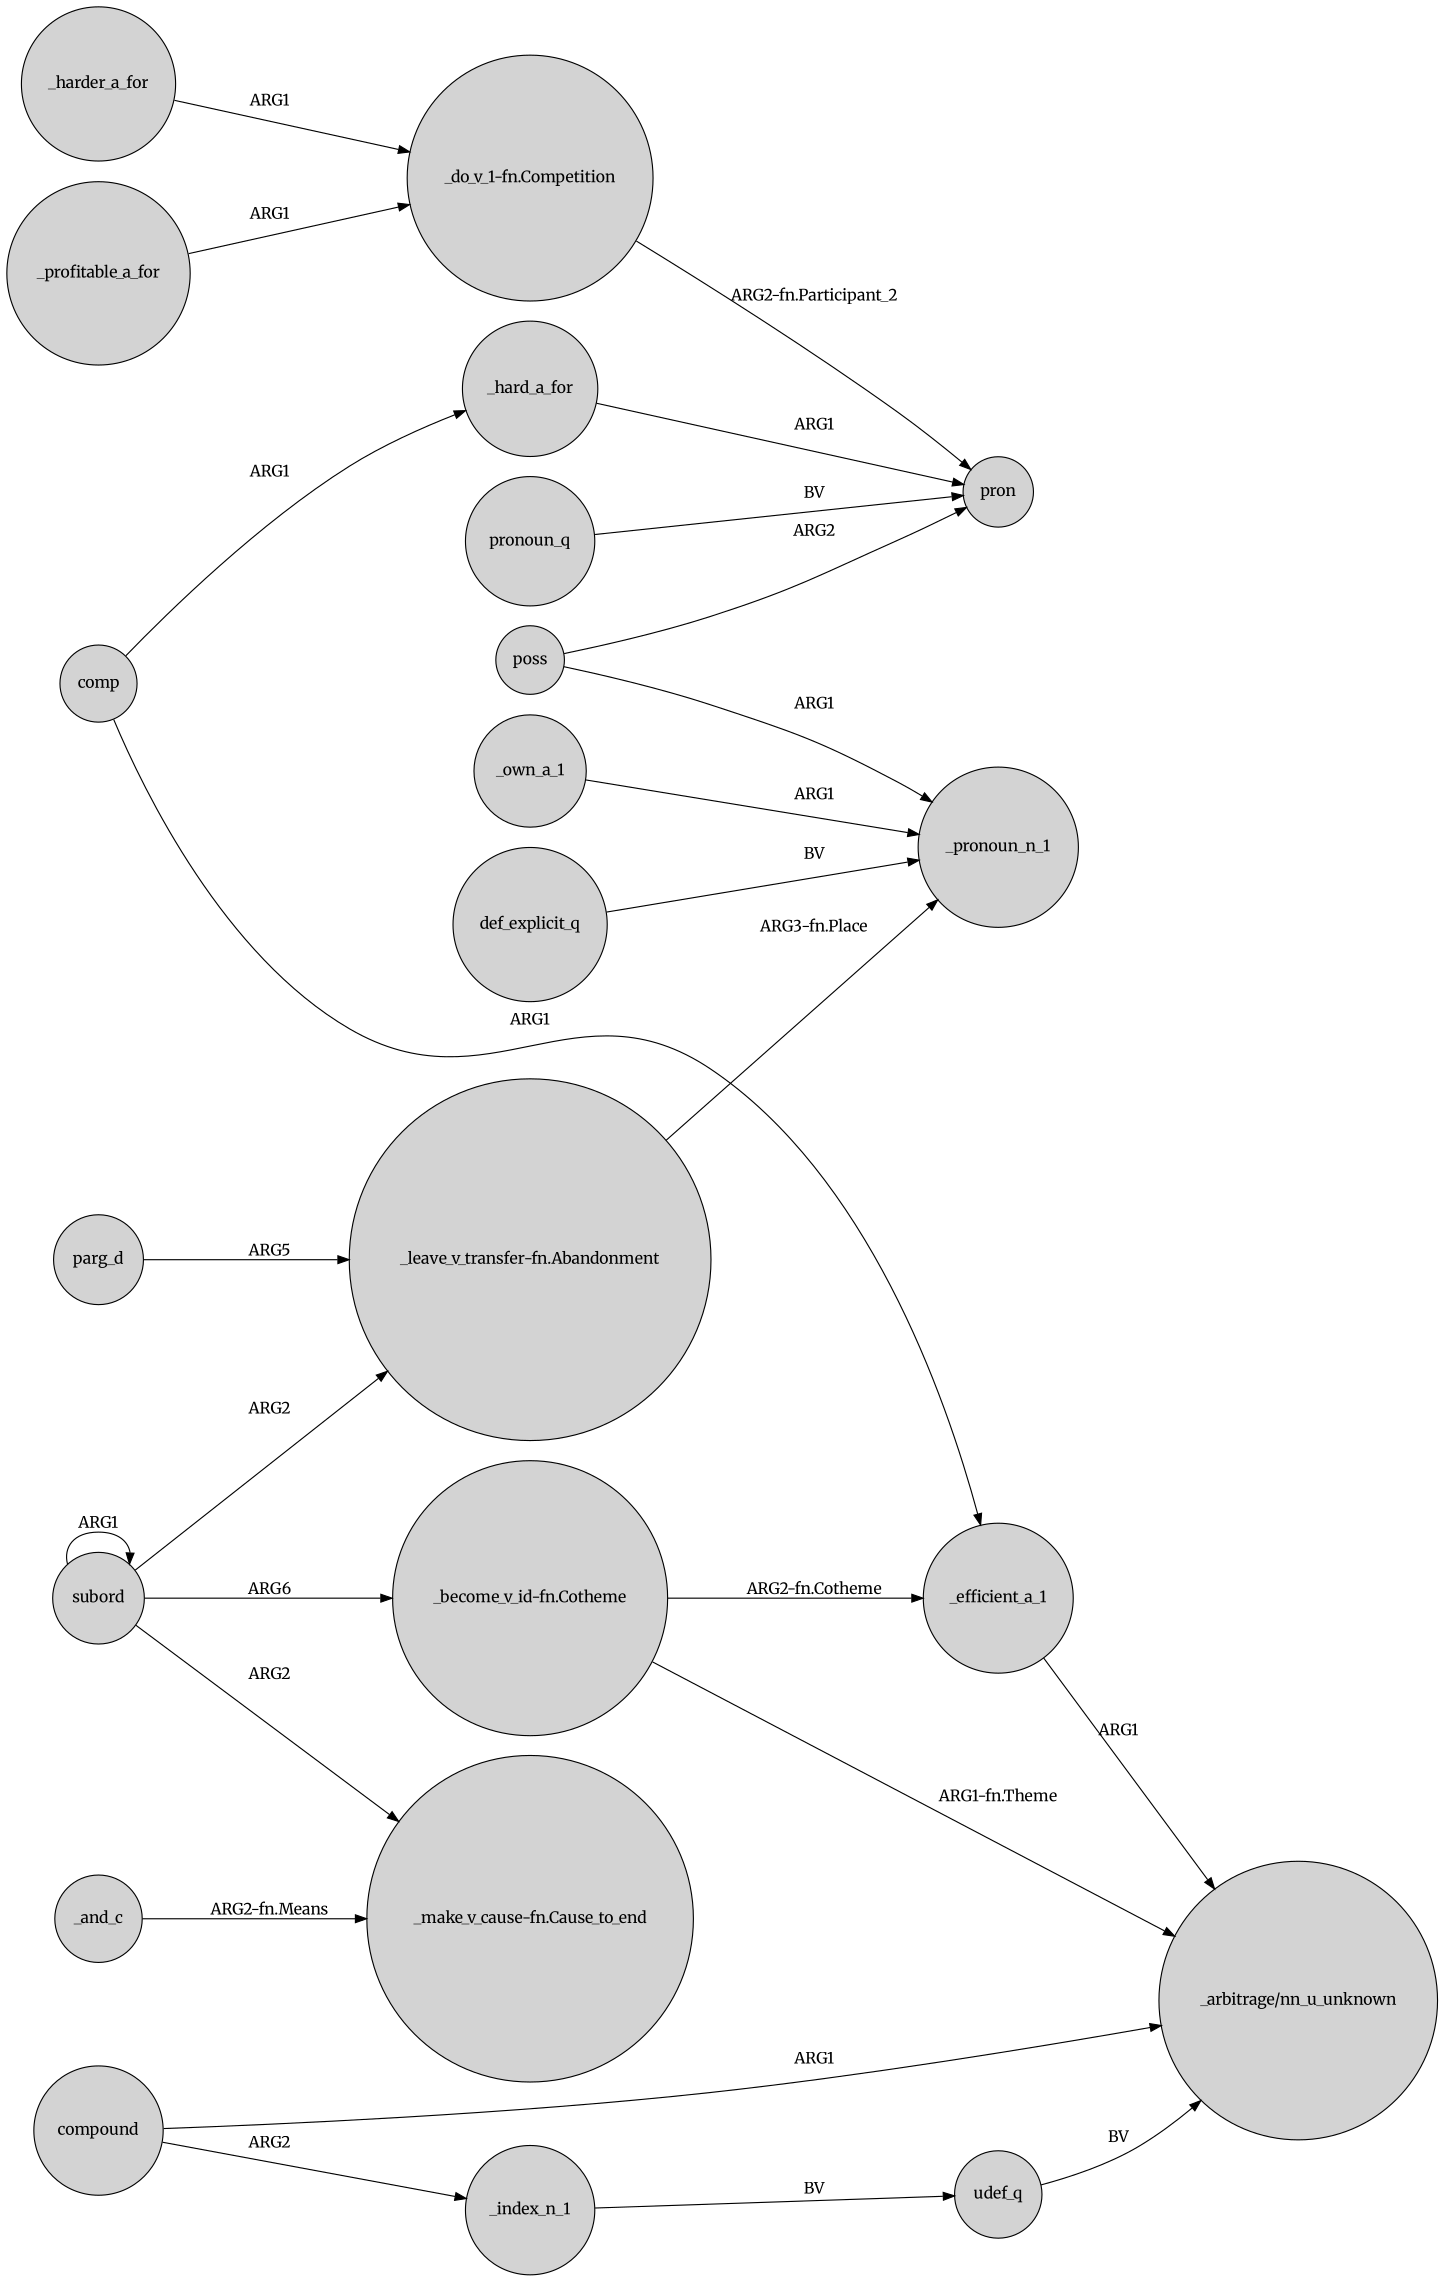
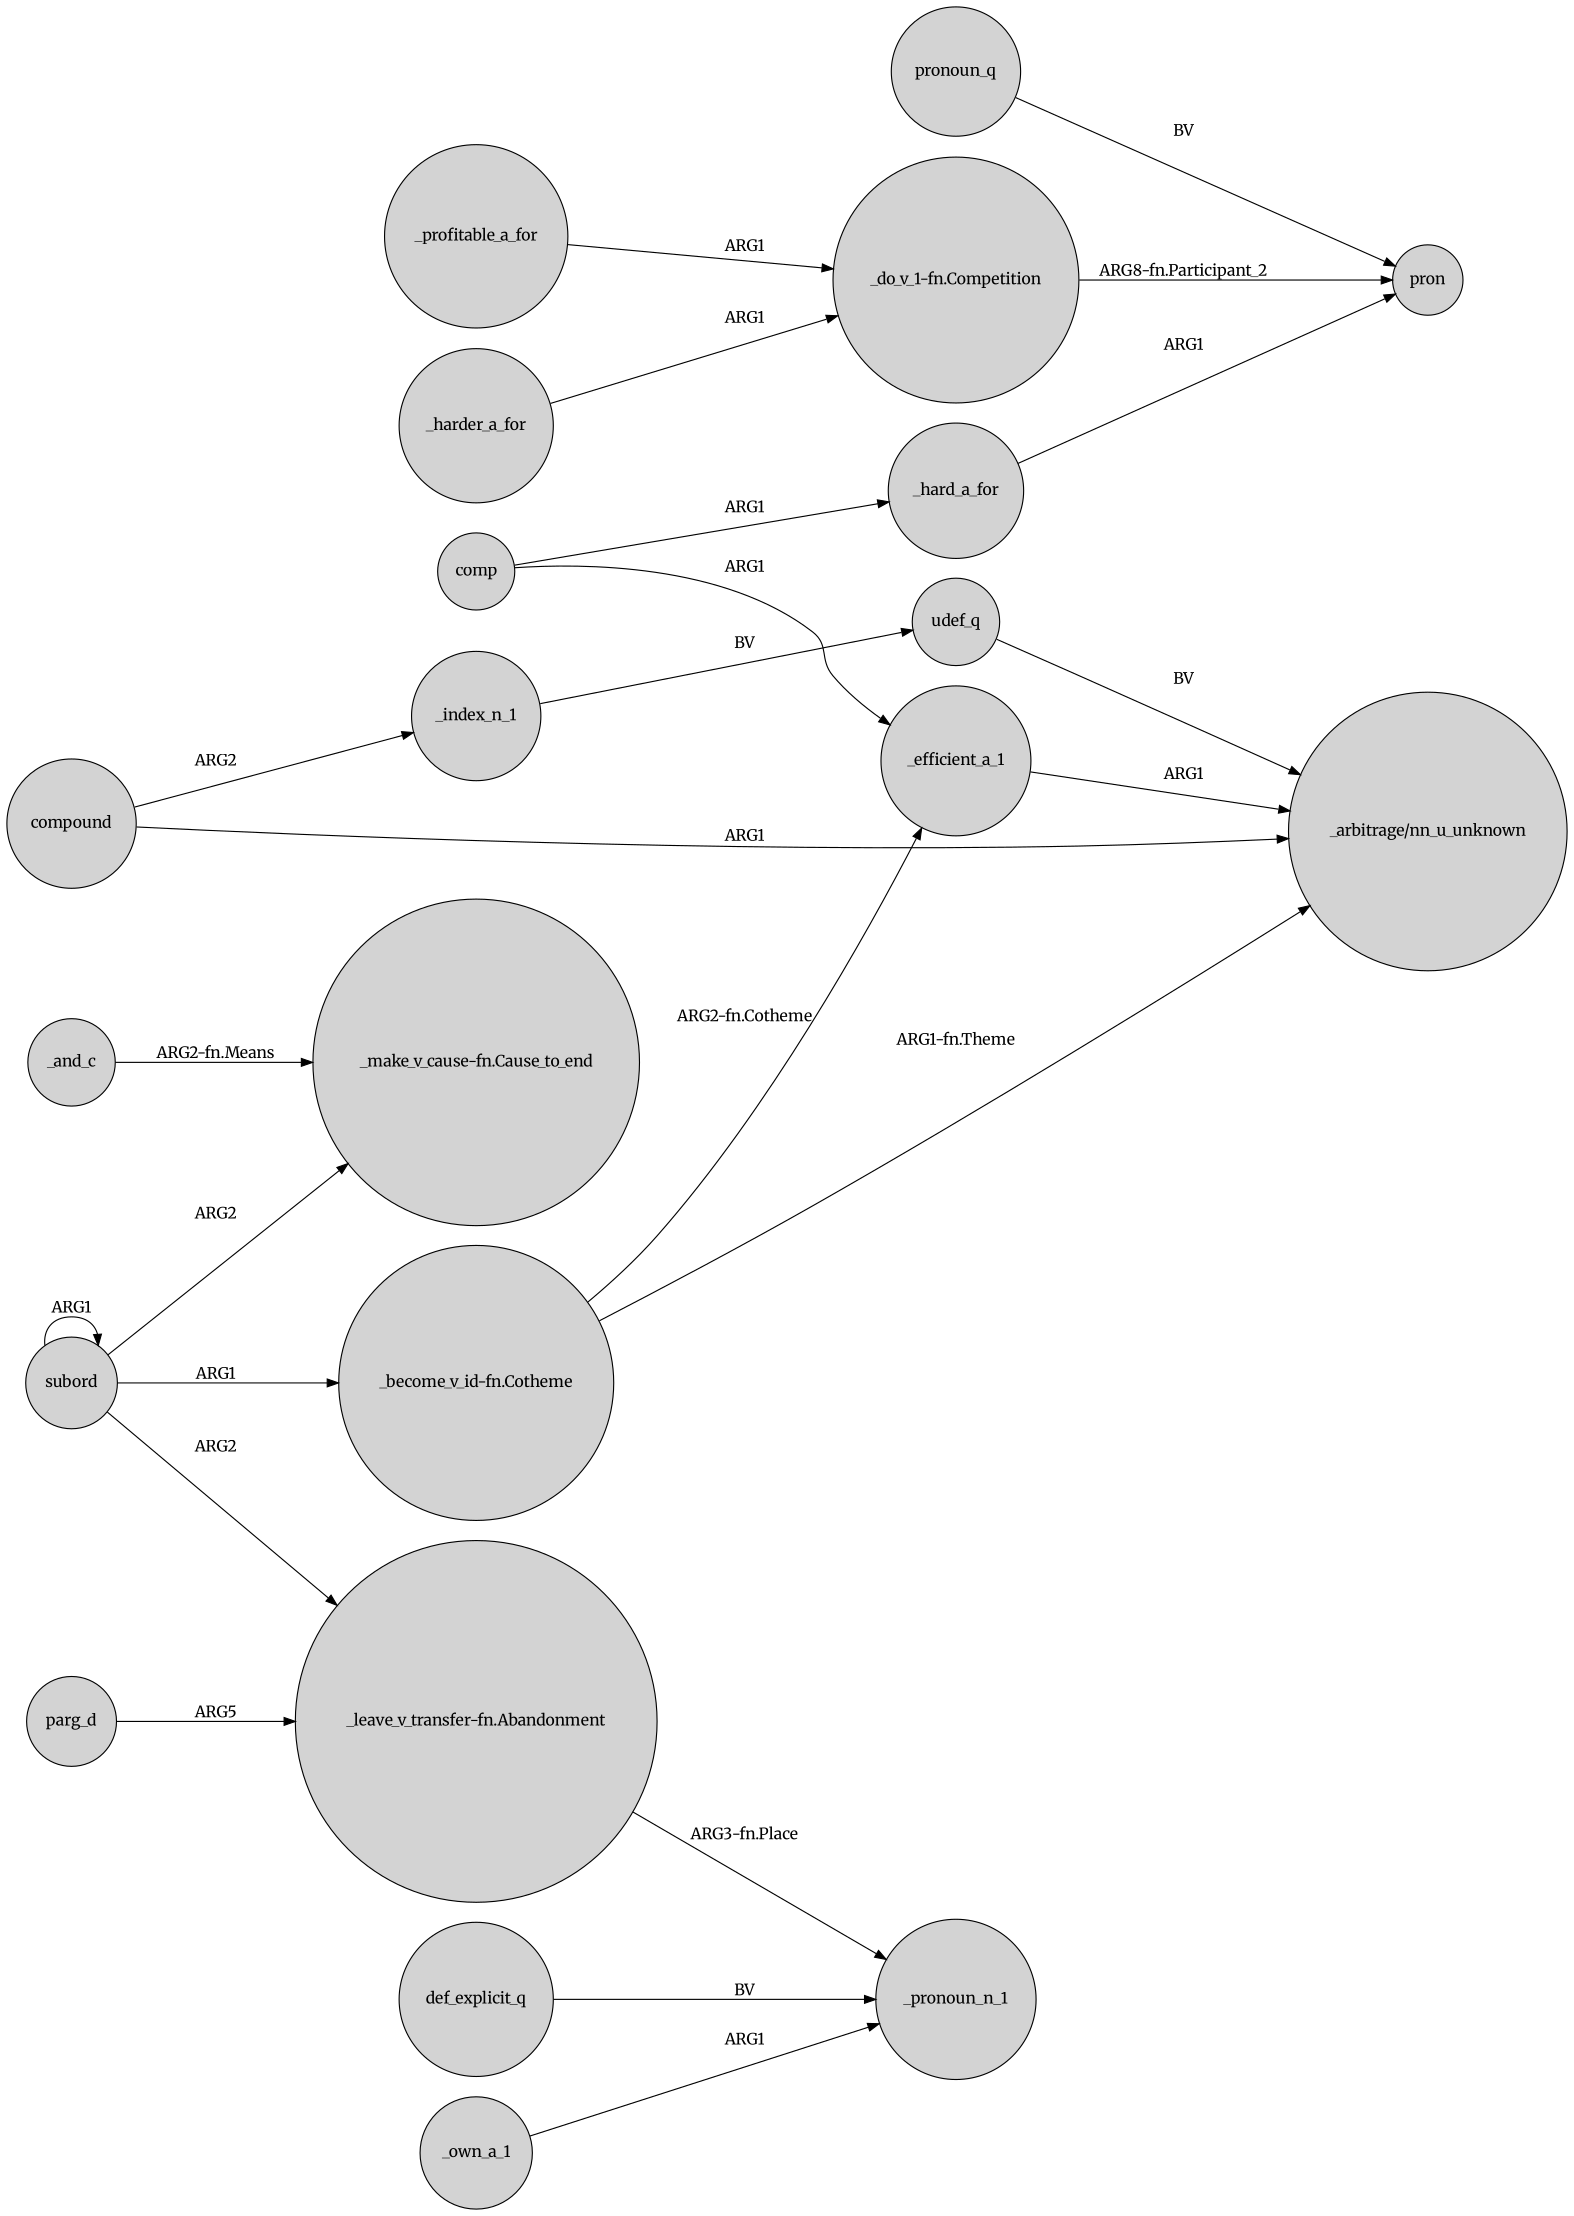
  digraph {
    fontname=Merriweather
    rankdir=LR
    node [fontname=Merriweather shape=circle style=filled]
    edge [fontname=Merriweather]
    _harder_a_for
    "_do_v_1-fn.Competition"
    pron
    _and_c
    "_make_v_cause-fn.Cause_to_end"
    _profitable_a_for
    udef_q
    "_arbitrage/nn_u_unknown"
    _index_n_1
    n10 [label=_pronoun_n_1]
    _own_a_1
    subord
    "_become_v_id-fn.Cotheme"
    "_leave_v_transfer-fn.Abandonment"
    _efficient_a_1
    pronoun_q
    parg_d
-   poss
    _hard_a_for
    compound
    def_explicit_q
    comp
    _harder_a_for -> "_do_v_1-fn.Competition" [label=ARG1]
-   "_do_v_1-fn.Competition" -> pron [label="ARG2-fn.Participant_2"]
+   "_do_v_1-fn.Competition" -> pron [label="ARG8-fn.Participant_2"]
    _and_c -> "_make_v_cause-fn.Cause_to_end" [label="ARG2-fn.Means"]
    _profitable_a_for -> "_do_v_1-fn.Competition" [label=ARG1]
    udef_q -> "_arbitrage/nn_u_unknown" [label=BV]
    _index_n_1 -> udef_q [label=BV]
    _own_a_1 -> n10 [label=ARG1]
    subord -> "_make_v_cause-fn.Cause_to_end" [label=ARG2]
    subord -> subord [label=ARG1]
-   subord -> "_become_v_id-fn.Cotheme" [label=ARG6]
+   subord -> "_become_v_id-fn.Cotheme" [label=ARG1]
    subord -> "_leave_v_transfer-fn.Abandonment" [label=ARG2]
    "_become_v_id-fn.Cotheme" -> "_arbitrage/nn_u_unknown" [label="ARG1-fn.Theme"]
    "_become_v_id-fn.Cotheme" -> _efficient_a_1 [label="ARG2-fn.Cotheme"]
    "_leave_v_transfer-fn.Abandonment" -> n10 [label="ARG3-fn.Place"]
    _efficient_a_1 -> "_arbitrage/nn_u_unknown" [label=ARG1]
    pronoun_q -> pron [label=BV]
    parg_d -> "_leave_v_transfer-fn.Abandonment" [label=ARG5]
-   poss -> pron [label=ARG2]
-   poss -> n10 [label=ARG1]
    _hard_a_for -> pron [label=ARG1]
    compound -> "_arbitrage/nn_u_unknown" [label=ARG1]
    compound -> _index_n_1 [label=ARG2]
    def_explicit_q -> n10 [label=BV]
    comp -> _efficient_a_1 [label=ARG1]
    comp -> _hard_a_for [label=ARG1]
  }
